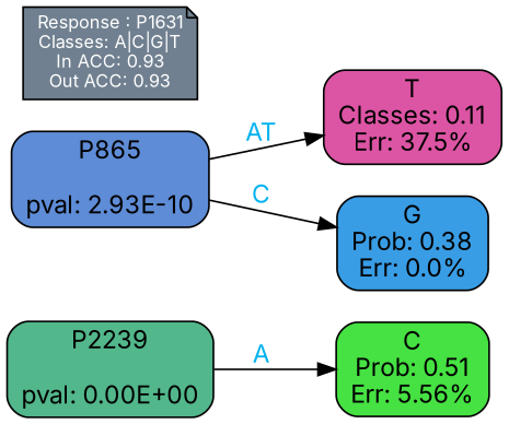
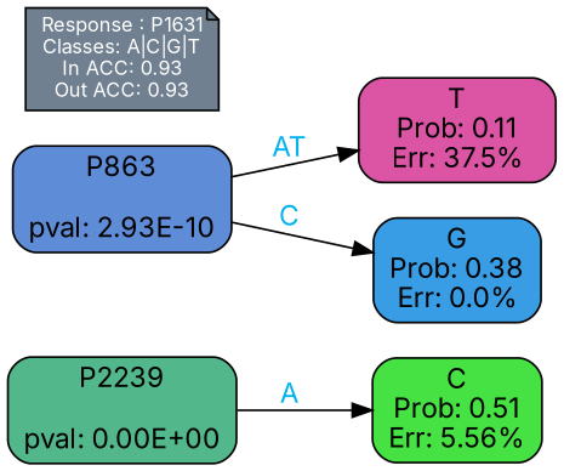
  digraph {
    fontname=Inter
    rankdir=LR
    ranksep=equally
    splines=polylines
    node [color=black fontname=Inter shape=box style="filled, rounded"]
    edge [fontcolor=deepskyblue2 fontname=Inter]
    n1 [fillcolor="#46e142" label="C\nProb: 0.51\nErr: 5.56%"]
-   n2 [fillcolor="#dc54a4" label="T\nClasses: 0.11\nErr: 37.5%"]
+   n2 [fillcolor="#dc54a4" label="T\nProb: 0.11\nErr: 37.5%"]
    n3 [fillcolor="#399de5" label="G\nProb: 0.38\nErr: 0.0%"]
    n4 [align=left fillcolor=slategray fontcolor=white fontsize=10 label="Response : P1631\nClasses: A|C|G|T\nIn ACC: 0.93\nOut ACC: 0.93\n" shape=note style=filled]
    n5 [fillcolor="#52b78b" label="P2239\n\npval: 0.00E+00"]
-   n6 [fillcolor="#5e8cd6" label="P865\n\npval: 2.93E-10"]
+   n6 [fillcolor="#5e8cd6" label="P863\n\npval: 2.93E-10"]
    subgraph sub_1 {
      rank=same
      n1
      n2
      n3
    }
    subgraph sub_2 {
      rank=same
      n4
      n5
    }
    n5 -> n1 [label=A]
    n6 -> n2 [label=AT]
    n6 -> n3 [label=C]
  }
